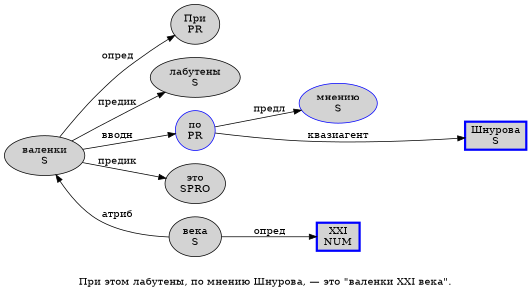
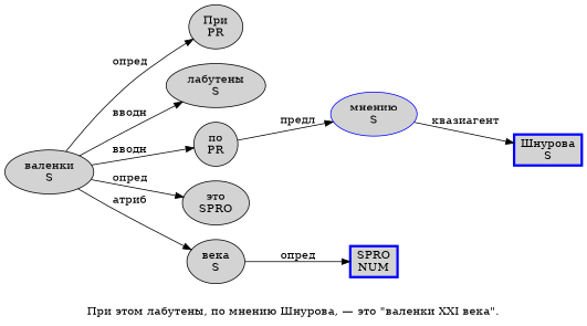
  digraph {
    label="При этом лабутены, по мнению Шнурова, — это \"валенки XXI века\"."
    rankdir=LR
    node [fillcolor=lightgray penwidth=1 shape=ellipse style=filled]
    n1 [label="При\nPR"]
    n2 [label="лабутены\nS"]
-   n3 [label="по\nPR" color=blue]
+   n3 [label="по\nPR"]
    n4 [color=blue label="мнению\nS"]
    n5 [color=blue label="Шнурова\nS" penwidth=3 shape=box]
    n6 [label="это\nSPRO"]
    n7 [label="валенки\nS"]
    n8 [label="века\nS"]
-   n9 [color=blue label="XXI\nNUM" penwidth=3 shape=box]
+   n9 [color=blue label="SPRO\nNUM" penwidth=3 shape=box]
    n3 -> n4 [label="предл"]
-   n3 -> n5 [label="квазиагент"]
+   n4 -> n5 [label="квазиагент"]
    n7 -> n1 [label="опред"]
-   n7 -> n2 [label="предик"]
+   n7 -> n2 [label="вводн"]
    n7 -> n3 [label="вводн"]
-   n7 -> n6 [label="предик"]
-   n8 -> n7 [label="атриб"]
+   n7 -> n6 [label="опред"]
+   n7 -> n8 [label="атриб"]
    n8 -> n9 [label="опред"]
  }
